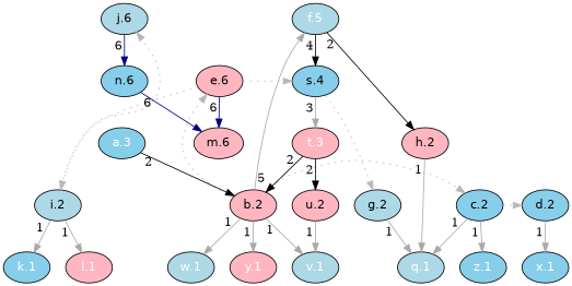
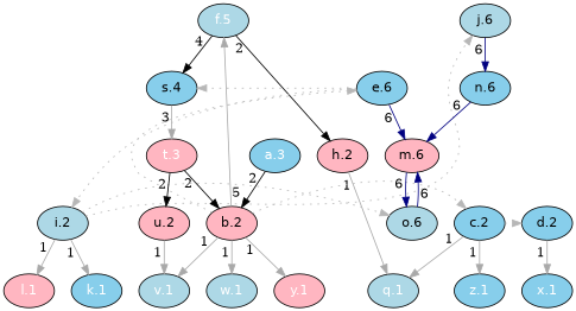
  digraph {
    rankdir=TB
    node [fillcolor=skyblue fontcolor="#000000" fontname=Helvetica fontsize=14 shape=oval style=filled]
    edge [color="#A9A9A9" dir=forward labeldistance=1.5 style=solid taillabel=1]
    n1 [fontcolor="#ffffff" label="k.1"]
    n2 [fillcolor=lightpink fontcolor="#ffffff" label="l.1"]
    n3 [fillcolor=lightblue fontcolor="#ffffff" label="q.1"]
    n4 [fillcolor=lightblue fontcolor="#ffffff" label="v.1"]
    n5 [fillcolor=lightblue fontcolor="#ffffff" label="w.1"]
    n6 [fontcolor="#ffffff" label="x.1"]
    n7 [fillcolor=lightpink fontcolor="#ffffff" label="y.1"]
    n8 [fontcolor="#ffffff" label="z.1"]
    n9 [fillcolor=lightblue fontcolor="#ffffff" label="f.5"]
    n10 [label="s.4"]
    n11 [fillcolor=lightpink label="h.2"]
    n12 [fillcolor=lightpink label="b.2"]
    n13 [label="c.2"]
-   n14 [fillcolor=lightpink label="e.6"]
+   n14 [label="e.6"]
    n15 [label="d.2"]
    n16 [fillcolor=lightblue label="i.2"]
    n17 [fillcolor=lightpink label="m.6"]
-   n18 [fillcolor=lightblue label="g.2"]
    n19 [fillcolor=lightpink fontcolor="#ffffff" label="t.3"]
    n20 [fillcolor=lightpink label="u.2"]
    n21 [fillcolor=lightblue label="j.6"]
+   n22 [fillcolor=lightblue label="o.6"]
    n23 [label="n.6"]
    n24 [fontcolor="#ffffff" label="a.3"]
    subgraph sub_1 {
      rank=max
      n1
      n2
      n3
      n4
      n5
      n6
      n7
      n8
    }
    subgraph sub_2 {
      rank=min
      n9
    }
    n9 -> n10 [color="#000000" taillabel=4]
    n9 -> n11 [color="#000000" taillabel=2]
-   n10 -> n18 [color="#b7b7b7" constraint=false style=dotted taillabel=" "]
    n10 -> n19 [taillabel=3]
    n11 -> n3
    n12 -> n4
    n12 -> n5
    n12 -> n7
    n12 -> n9 [taillabel=5]
    n12 -> n13 [color="#b7b7b7" constraint=false style=dotted taillabel=" "]
    n12 -> n14 [color="#b7b7b7" constraint=false style=dotted taillabel=" "]
    n13 -> n3
    n13 -> n8
    n13 -> n15 [color="#b7b7b7" constraint=false style=dotted taillabel=" "]
    n14 -> n10 [color="#b7b7b7" constraint=false style=dotted taillabel=" "]
    n14 -> n16 [color="#b7b7b7" constraint=false style=dotted taillabel=" "]
    n14 -> n17 [color="#000080" taillabel=6]
    n15 -> n6
    n16 -> n1
    n16 -> n2
    n16 -> n21 [color="#b7b7b7" constraint=false style=dotted taillabel=" "]
-   n18 -> n3
+   n16 -> n22 [color="#b7b7b7" constraint=false style=dotted taillabel=" "]
+   n17 -> n22 [color="#000080" taillabel=6]
    n19 -> n12 [color="#000000" taillabel=2]
    n19 -> n20 [color="#000000" taillabel=2]
    n20 -> n4
    n21 -> n23 [color="#000080" taillabel=6]
+   n22 -> n17 [color="#000080" taillabel=6]
    n23 -> n17 [color="#000080" taillabel=6]
    n24 -> n12 [color="#000000" taillabel=2]
  }
